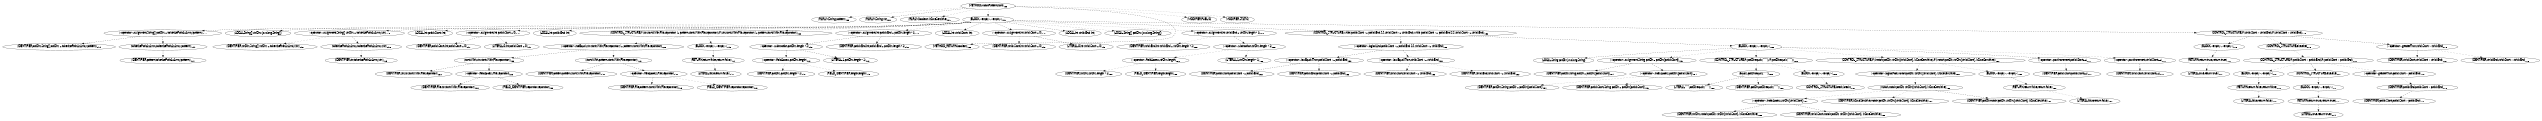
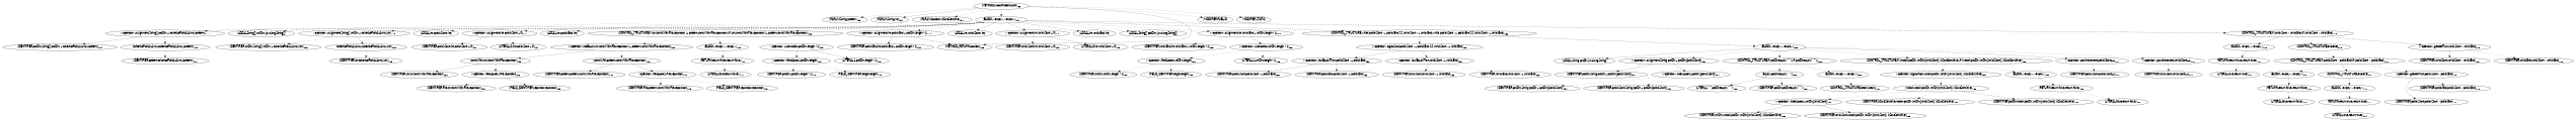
  digraph {
    fontname=Lato
    node [fontname=Lato]
    edge [fontname=Lato style=dashed]
    n1 [label=<(METHOD,matchPatternStart)<SUB>133</SUB>>]
    n2 [label=<(PARAM,String pattern)<SUB>133</SUB>>]
    n3 [label=<(PARAM,String str)<SUB>133</SUB>>]
    n4 [label=<(PARAM,boolean isCaseSensitive)<SUB>134</SUB>>]
    n5 [label=<(BLOCK,&lt;empty&gt;,&lt;empty&gt;)<SUB>134</SUB>>]
    n6 [label=<(MODIFIER,PUBLIC)>]
    n7 [label=<(MODIFIER,STATIC)>]
    n8 [label=<(METHOD_RETURN,boolean)<SUB>133</SUB>>]
    n9 [label=<(CONTROL_STRUCTURE,if (str.startsWith(File.separator) != pattern.startsWith(File.separator)),if (str.startsWith(File.separator) != pattern.startsWith(File.separator)))<SUB>139</SUB>>]
    n10 [label=<(LOCAL,String[] patDirs: java.lang.String[])>]
    n11 [label=<(&lt;operator&gt;.assignment,String[] patDirs = tokenizePathAsArray(pattern))<SUB>144</SUB>>]
    n12 [label=<(LOCAL,String[] strDirs: java.lang.String[])>]
    n13 [label=<(&lt;operator&gt;.assignment,String[] strDirs = tokenizePathAsArray(str))<SUB>145</SUB>>]
    n14 [label=<(LOCAL,int patIdxStart: int)>]
    n15 [label=<(&lt;operator&gt;.assignment,int patIdxStart = 0)<SUB>147</SUB>>]
    n16 [label=<(LOCAL,int patIdxEnd: int)>]
    n17 [label=<(&lt;operator&gt;.assignment,int patIdxEnd = patDirs.length - 1)<SUB>148</SUB>>]
    n18 [label=<(LOCAL,int strIdxStart: int)>]
    n19 [label=<(&lt;operator&gt;.assignment,int strIdxStart = 0)<SUB>149</SUB>>]
    n20 [label=<(LOCAL,int strIdxEnd: int)>]
    n21 [label=<(&lt;operator&gt;.assignment,int strIdxEnd = strDirs.length - 1)<SUB>150</SUB>>]
    n22 [label=<(CONTROL_STRUCTURE,while (patIdxStart &lt;= patIdxEnd &amp;&amp; strIdxStart &lt;= strIdxEnd),while (patIdxStart &lt;= patIdxEnd &amp;&amp; strIdxStart &lt;= strIdxEnd))<SUB>153</SUB>>]
    n23 [label=<(CONTROL_STRUCTURE,if (strIdxStart &gt; strIdxEnd),if (strIdxStart &gt; strIdxEnd))<SUB>165</SUB>>]
    n24 [label=<(&lt;operator&gt;.notEquals,str.startsWith(File.separator) != pattern.startsWith(File.separator))<SUB>139</SUB>>]
    n25 [label=<(BLOCK,&lt;empty&gt;,&lt;empty&gt;)<SUB>140</SUB>>]
    n26 [label=<(IDENTIFIER,patDirs,String[] patDirs = tokenizePathAsArray(pattern))<SUB>144</SUB>>]
    n27 [label=<(tokenizePathAsArray,tokenizePathAsArray(pattern))<SUB>144</SUB>>]
    n28 [label=<(IDENTIFIER,strDirs,String[] strDirs = tokenizePathAsArray(str))<SUB>145</SUB>>]
    n29 [label=<(tokenizePathAsArray,tokenizePathAsArray(str))<SUB>145</SUB>>]
    n30 [label=<(IDENTIFIER,patIdxStart,int patIdxStart = 0)<SUB>147</SUB>>]
    n31 [label=<(LITERAL,0,int patIdxStart = 0)<SUB>147</SUB>>]
    n32 [label=<(IDENTIFIER,patIdxEnd,int patIdxEnd = patDirs.length - 1)<SUB>148</SUB>>]
    n33 [label=<(&lt;operator&gt;.subtraction,patDirs.length - 1)<SUB>148</SUB>>]
    n34 [label=<(IDENTIFIER,strIdxStart,int strIdxStart = 0)<SUB>149</SUB>>]
    n35 [label=<(LITERAL,0,int strIdxStart = 0)<SUB>149</SUB>>]
    n36 [label=<(IDENTIFIER,strIdxEnd,int strIdxEnd = strDirs.length - 1)<SUB>150</SUB>>]
    n37 [label=<(&lt;operator&gt;.subtraction,strDirs.length - 1)<SUB>150</SUB>>]
    n38 [label=<(&lt;operator&gt;.logicalAnd,patIdxStart &lt;= patIdxEnd &amp;&amp; strIdxStart &lt;= strIdxEnd)<SUB>153</SUB>>]
    n39 [label=<(BLOCK,&lt;empty&gt;,&lt;empty&gt;)<SUB>153</SUB>>]
    n40 [label=<(&lt;operator&gt;.greaterThan,strIdxStart &gt; strIdxEnd)<SUB>165</SUB>>]
    n41 [label=<(BLOCK,&lt;empty&gt;,&lt;empty&gt;)<SUB>165</SUB>>]
    n42 [label=<(CONTROL_STRUCTURE,else,else)<SUB>168</SUB>>]
    n43 [label=<(startsWith,str.startsWith(File.separator))<SUB>139</SUB>>]
    n44 [label=<(startsWith,pattern.startsWith(File.separator))<SUB>140</SUB>>]
    n45 [label=<(RETURN,return false;,return false;)<SUB>141</SUB>>]
    n46 [label=<(IDENTIFIER,str,str.startsWith(File.separator))<SUB>139</SUB>>]
    n47 [label=<(&lt;operator&gt;.fieldAccess,File.separator)<SUB>139</SUB>>]
    n48 [label=<(IDENTIFIER,pattern,pattern.startsWith(File.separator))<SUB>140</SUB>>]
    n49 [label=<(&lt;operator&gt;.fieldAccess,File.separator)<SUB>140</SUB>>]
    n50 [label=<(IDENTIFIER,File,str.startsWith(File.separator))<SUB>139</SUB>>]
    n51 [label=<(FIELD_IDENTIFIER,separator,separator)<SUB>139</SUB>>]
    n52 [label=<(IDENTIFIER,File,pattern.startsWith(File.separator))<SUB>140</SUB>>]
    n53 [label=<(FIELD_IDENTIFIER,separator,separator)<SUB>140</SUB>>]
    n54 [label=<(LITERAL,false,return false;)<SUB>141</SUB>>]
    n55 [label=<(IDENTIFIER,pattern,tokenizePathAsArray(pattern))<SUB>144</SUB>>]
    n56 [label=<(IDENTIFIER,str,tokenizePathAsArray(str))<SUB>145</SUB>>]
    n57 [label=<(&lt;operator&gt;.fieldAccess,patDirs.length)<SUB>148</SUB>>]
    n58 [label=<(LITERAL,1,patDirs.length - 1)<SUB>148</SUB>>]
    n59 [label=<(IDENTIFIER,patDirs,patDirs.length - 1)<SUB>148</SUB>>]
    n60 [label=<(FIELD_IDENTIFIER,length,length)<SUB>148</SUB>>]
    n61 [label=<(&lt;operator&gt;.fieldAccess,strDirs.length)<SUB>150</SUB>>]
    n62 [label=<(LITERAL,1,strDirs.length - 1)<SUB>150</SUB>>]
    n63 [label=<(IDENTIFIER,strDirs,strDirs.length - 1)<SUB>150</SUB>>]
    n64 [label=<(FIELD_IDENTIFIER,length,length)<SUB>150</SUB>>]
    n65 [label=<(&lt;operator&gt;.lessEqualsThan,patIdxStart &lt;= patIdxEnd)<SUB>153</SUB>>]
    n66 [label=<(&lt;operator&gt;.lessEqualsThan,strIdxStart &lt;= strIdxEnd)<SUB>153</SUB>>]
    n67 [label=<(LOCAL,String patDir: java.lang.String)>]
    n68 [label=<(&lt;operator&gt;.assignment,String patDir = patDirs[patIdxStart])<SUB>154</SUB>>]
    n69 [label=<(CONTROL_STRUCTURE,if (patDir.equals(&quot;**&quot;)),if (patDir.equals(&quot;**&quot;)))<SUB>155</SUB>>]
    n70 [label=<(CONTROL_STRUCTURE,if (!match(patDir, strDirs[strIdxStart], isCaseSensitive)),if (!match(patDir, strDirs[strIdxStart], isCaseSensitive)))<SUB>158</SUB>>]
    n71 [label=<(&lt;operator&gt;.postIncrement,patIdxStart++)<SUB>161</SUB>>]
    n72 [label=<(&lt;operator&gt;.postIncrement,strIdxStart++)<SUB>162</SUB>>]
    n73 [label=<(IDENTIFIER,patIdxStart,patIdxStart &lt;= patIdxEnd)<SUB>153</SUB>>]
    n74 [label=<(IDENTIFIER,patIdxEnd,patIdxStart &lt;= patIdxEnd)<SUB>153</SUB>>]
    n75 [label=<(IDENTIFIER,strIdxStart,strIdxStart &lt;= strIdxEnd)<SUB>153</SUB>>]
    n76 [label=<(IDENTIFIER,strIdxEnd,strIdxStart &lt;= strIdxEnd)<SUB>153</SUB>>]
    n77 [label=<(IDENTIFIER,patDir,String patDir = patDirs[patIdxStart])<SUB>154</SUB>>]
    n78 [label=<(&lt;operator&gt;.indexAccess,patDirs[patIdxStart])<SUB>154</SUB>>]
    n79 [label=<(equals,patDir.equals(&quot;**&quot;))<SUB>155</SUB>>]
    n80 [label=<(BLOCK,&lt;empty&gt;,&lt;empty&gt;)<SUB>155</SUB>>]
    n81 [label=<(&lt;operator&gt;.logicalNot,!match(patDir, strDirs[strIdxStart], isCaseSensitive))<SUB>158</SUB>>]
    n82 [label=<(BLOCK,&lt;empty&gt;,&lt;empty&gt;)<SUB>158</SUB>>]
    n83 [label=<(IDENTIFIER,patIdxStart,patIdxStart++)<SUB>161</SUB>>]
    n84 [label=<(IDENTIFIER,strIdxStart,strIdxStart++)<SUB>162</SUB>>]
    n85 [label=<(IDENTIFIER,patDirs,String patDir = patDirs[patIdxStart])<SUB>154</SUB>>]
    n86 [label=<(IDENTIFIER,patIdxStart,String patDir = patDirs[patIdxStart])<SUB>154</SUB>>]
    n87 [label=<(IDENTIFIER,patDir,patDir.equals(&quot;**&quot;))<SUB>155</SUB>>]
    n88 [label=<(LITERAL,&quot;**&quot;,patDir.equals(&quot;**&quot;))<SUB>155</SUB>>]
    n89 [label=<(CONTROL_STRUCTURE,break;,break;)<SUB>156</SUB>>]
    n90 [label=<(match,match(patDir, strDirs[strIdxStart], isCaseSensitive))<SUB>158</SUB>>]
    n91 [label=<(RETURN,return false;,return false;)<SUB>159</SUB>>]
    n92 [label=<(IDENTIFIER,patDir,match(patDir, strDirs[strIdxStart], isCaseSensitive))<SUB>158</SUB>>]
    n93 [label=<(&lt;operator&gt;.indexAccess,strDirs[strIdxStart])<SUB>158</SUB>>]
    n94 [label=<(IDENTIFIER,isCaseSensitive,match(patDir, strDirs[strIdxStart], isCaseSensitive))<SUB>158</SUB>>]
    n95 [label=<(IDENTIFIER,strDirs,match(patDir, strDirs[strIdxStart], isCaseSensitive))<SUB>158</SUB>>]
    n96 [label=<(IDENTIFIER,strIdxStart,match(patDir, strDirs[strIdxStart], isCaseSensitive))<SUB>158</SUB>>]
    n97 [label=<(LITERAL,false,return false;)<SUB>159</SUB>>]
    n98 [label=<(IDENTIFIER,strIdxStart,strIdxStart &gt; strIdxEnd)<SUB>165</SUB>>]
    n99 [label=<(IDENTIFIER,strIdxEnd,strIdxStart &gt; strIdxEnd)<SUB>165</SUB>>]
    n100 [label=<(RETURN,return true;,return true;)<SUB>167</SUB>>]
    n101 [label=<(CONTROL_STRUCTURE,if (patIdxStart &gt; patIdxEnd),if (patIdxStart &gt; patIdxEnd))<SUB>168</SUB>>]
    n102 [label=<(LITERAL,true,return true;)<SUB>167</SUB>>]
    n103 [label=<(&lt;operator&gt;.greaterThan,patIdxStart &gt; patIdxEnd)<SUB>168</SUB>>]
    n104 [label=<(BLOCK,&lt;empty&gt;,&lt;empty&gt;)<SUB>168</SUB>>]
    n105 [label=<(CONTROL_STRUCTURE,else,else)<SUB>171</SUB>>]
    n106 [label=<(IDENTIFIER,patIdxStart,patIdxStart &gt; patIdxEnd)<SUB>168</SUB>>]
    n107 [label=<(IDENTIFIER,patIdxEnd,patIdxStart &gt; patIdxEnd)<SUB>168</SUB>>]
    n108 [label=<(RETURN,return false;,return false;)<SUB>170</SUB>>]
    n109 [label=<(BLOCK,&lt;empty&gt;,&lt;empty&gt;)<SUB>171</SUB>>]
    n110 [label=<(LITERAL,false,return false;)<SUB>170</SUB>>]
    n111 [label=<(RETURN,return true;,return true;)<SUB>174</SUB>>]
    n112 [label=<(LITERAL,true,return true;)<SUB>174</SUB>>]
    n1 -> n2 [style=dotted]
    n1 -> n3
    n1 -> n4 [style=dotted]
    n1 -> n5 [style=dotted]
    n1 -> n6 [style=dotted]
    n1 -> n7 [style=dotted]
    n1 -> n8
    n5 -> n9 [style=dotted]
    n5 -> n10 [style=dotted]
    n5 -> n11
    n5 -> n12
    n5 -> n13
    n5 -> n14 [style=dotted]
    n5 -> n15 [style=dotted]
    n5 -> n16 [style=dotted]
    n5 -> n17 [style=dotted]
    n5 -> n18
    n5 -> n19
    n5 -> n20
    n5 -> n21 [style=dotted]
    n5 -> n22
    n5 -> n23
    n9 -> n24 [style=dotted]
    n9 -> n25 [style=dotted]
    n11 -> n26
    n11 -> n27
    n13 -> n28 [style=dotted]
    n13 -> n29
    n15 -> n30
    n15 -> n31 [style=dotted]
    n17 -> n32
-   n17 -> n33
+   n17 -> n8
    n19 -> n34 [style=dotted]
    n19 -> n35
    n21 -> n36 [style=dotted]
    n21 -> n37
    n22 -> n38
    n22 -> n39
    n23 -> n40
    n23 -> n41
    n23 -> n42 [style=dotted]
    n24 -> n43
    n24 -> n44 [style=dotted]
    n25 -> n45
    n27 -> n55
    n29 -> n56 [style=dotted]
    n33 -> n57
    n33 -> n58
    n37 -> n61 [style=dotted]
    n37 -> n62 [style=dotted]
    n38 -> n65
    n38 -> n66
    n39 -> n67
    n39 -> n68 [style=dotted]
    n39 -> n69 [style=dotted]
    n39 -> n70 [style=dotted]
    n39 -> n71
    n39 -> n72 [style=dotted]
    n40 -> n98
    n40 -> n99 [style=dotted]
    n41 -> n100
    n42 -> n101 [style=dotted]
    n43 -> n46
    n43 -> n47
    n44 -> n48
    n44 -> n49
    n45 -> n54 [style=dotted]
    n47 -> n50
    n47 -> n51
    n49 -> n52
    n49 -> n53 [style=dotted]
    n57 -> n59 [style=dotted]
    n57 -> n60 [style=dotted]
    n61 -> n63 [style=dotted]
    n61 -> n64 [style=dotted]
    n65 -> n73
    n65 -> n74
    n66 -> n75
    n66 -> n76 [style=dotted]
    n68 -> n77
    n68 -> n78
    n69 -> n79 [style=dotted]
    n69 -> n80 [style=dotted]
    n70 -> n81 [style=dotted]
    n70 -> n82 [style=dotted]
    n71 -> n83 [style=dotted]
    n72 -> n84
    n78 -> n85 [style=dotted]
    n78 -> n86 [style=dotted]
    n79 -> n87
    n79 -> n88
    n80 -> n89 [style=dotted]
    n81 -> n90 [style=dotted]
    n82 -> n91
    n90 -> n92
    n90 -> n93 [style=dotted]
    n90 -> n94 [style=dotted]
    n91 -> n97 [style=dotted]
    n93 -> n95
    n93 -> n96
    n100 -> n102 [style=dotted]
    n101 -> n103 [style=dotted]
    n101 -> n104 [style=dotted]
    n101 -> n105
-   n107 -> n106
+   n103 -> n106
    n103 -> n107 [style=dotted]
    n104 -> n108
    n105 -> n109
    n108 -> n110 [style=dotted]
    n109 -> n111 [style=dotted]
    n111 -> n112
  }
